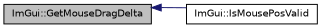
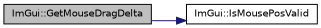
  digraph {
    rankdir=LR
    node [color=black fontname=Helvetica fontsize=10 shape=record style=filled]
    n1 [fillcolor=grey75 fontcolor=black height=0.2 label="ImGui::GetMouseDragDelta" width=0.4]
    n2 [fillcolor=white height=0.2 label="ImGui::IsMousePosValid" width=0.4]
-   n2 -> n1 [color=midnightblue fontname=Helvetica fontsize=10 labelfontname=Helvetica labelfontsize=10 style=solid]
+   n1 -> n2 [color=midnightblue fontname=Helvetica fontsize=10 labelfontname=Helvetica labelfontsize=10 style=solid]
  }
